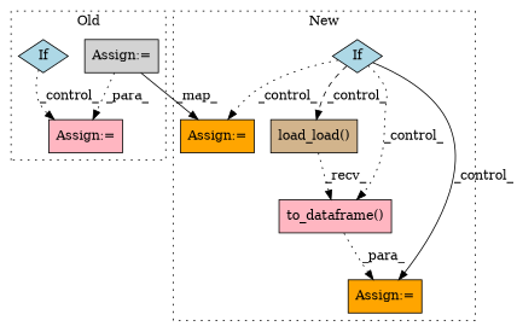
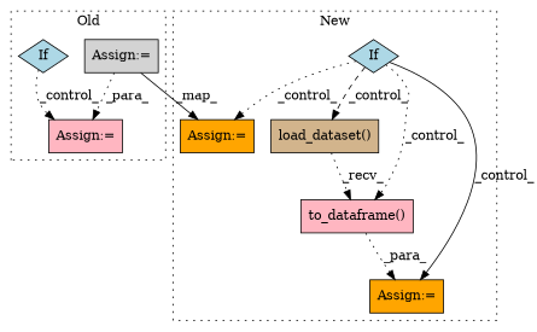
  digraph {
    node [a=68 l=3 shape=box style=filled fillcolor=lightblue]
    edge [style=dotted]
    n1 [a=96 label=If s=19505 shape=diamond]
    n2 [label="Assign:=" s=19534 fillcolor=lightpink]
    n3 [label="Assign:=" s=19106 fillcolor=lightgrey]
    n4 [a=75 l=39 label="to_dataframe()" s=20513 fillcolor=lightpink]
    n5 [a=96 label=If s=20376 shape=diamond]
-   n6 [a=75 l="16,1" label="load_load()" s="20513,20536" fillcolor=tan]
+   n6 [a=75 l="16,1" label="load_dataset()" s="20513,20536" fillcolor=tan]
    n7 [label="Assign:=" s=20510 fillcolor=orange]
    n8 [label="Assign:=" s=20405 fillcolor=orange]
    subgraph cluster_1 {
      label=Old
      style=dotted
      n1
      n2
      n3
    }
    subgraph cluster_2 {
      label=New
      style=dotted
      n4
      n5
      n6
      n7
      n8
    }
    n1 -> n2 [label=_control_]
    n3 -> n2 [label=_para_]
    n3 -> n8 [label=_map_ style=solid]
    n4 -> n7 [label=_para_]
    n5 -> n4 [label=_control_]
    n5 -> n6 [label=_control_ style=dashed]
    n5 -> n7 [label=_control_ style=solid]
    n5 -> n8 [label=_control_]
    n6 -> n4 [label=_recv_]
  }
